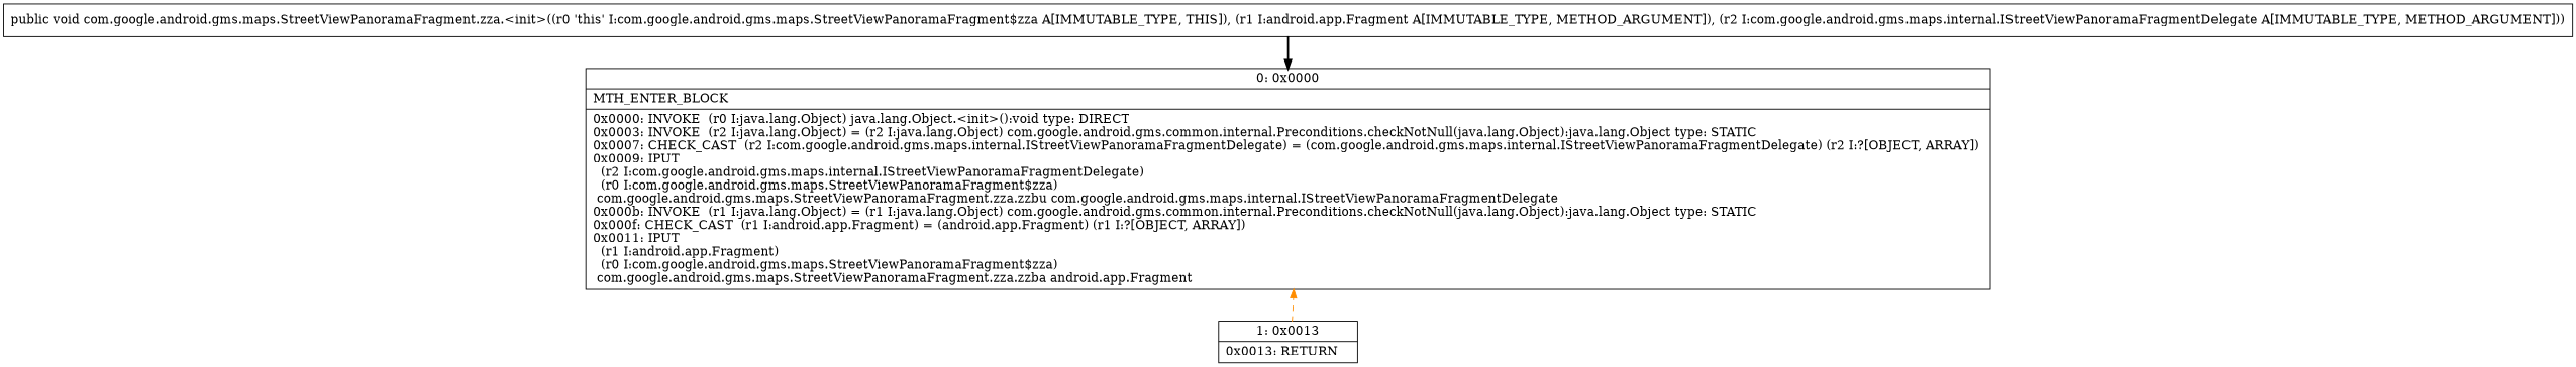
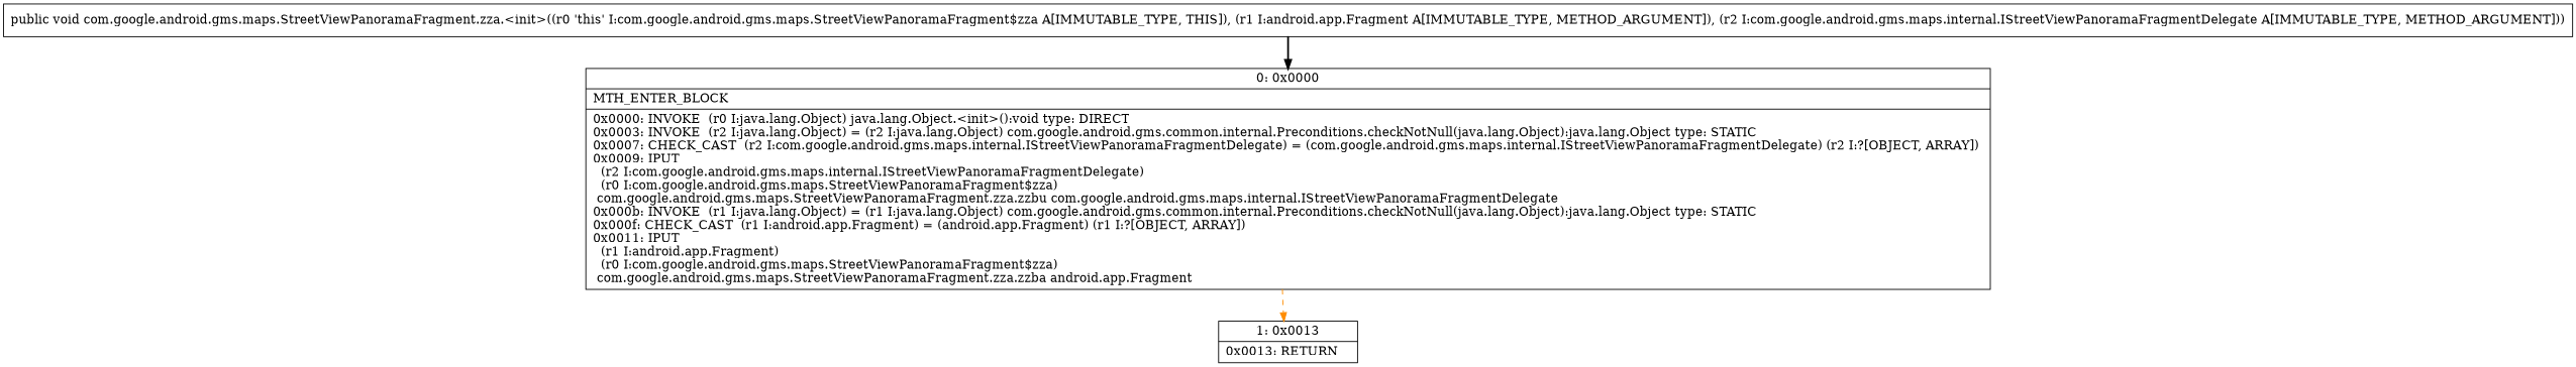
  digraph {
    node [shape=record]
    n1 [label="{0\:\ 0x0000|MTH_ENTER_BLOCK\l|0x0000: INVOKE  (r0 I:java.lang.Object) java.lang.Object.\<init\>():void type: DIRECT \l0x0003: INVOKE  (r2 I:java.lang.Object) = (r2 I:java.lang.Object) com.google.android.gms.common.internal.Preconditions.checkNotNull(java.lang.Object):java.lang.Object type: STATIC \l0x0007: CHECK_CAST  (r2 I:com.google.android.gms.maps.internal.IStreetViewPanoramaFragmentDelegate) = (com.google.android.gms.maps.internal.IStreetViewPanoramaFragmentDelegate) (r2 I:?[OBJECT, ARRAY]) \l0x0009: IPUT  \l  (r2 I:com.google.android.gms.maps.internal.IStreetViewPanoramaFragmentDelegate)\l  (r0 I:com.google.android.gms.maps.StreetViewPanoramaFragment$zza)\l com.google.android.gms.maps.StreetViewPanoramaFragment.zza.zzbu com.google.android.gms.maps.internal.IStreetViewPanoramaFragmentDelegate \l0x000b: INVOKE  (r1 I:java.lang.Object) = (r1 I:java.lang.Object) com.google.android.gms.common.internal.Preconditions.checkNotNull(java.lang.Object):java.lang.Object type: STATIC \l0x000f: CHECK_CAST  (r1 I:android.app.Fragment) = (android.app.Fragment) (r1 I:?[OBJECT, ARRAY]) \l0x0011: IPUT  \l  (r1 I:android.app.Fragment)\l  (r0 I:com.google.android.gms.maps.StreetViewPanoramaFragment$zza)\l com.google.android.gms.maps.StreetViewPanoramaFragment.zza.zzba android.app.Fragment \l}"]
    n2 [label="{1\:\ 0x0013|0x0013: RETURN   \l}"]
    n3 [label="{public void com.google.android.gms.maps.StreetViewPanoramaFragment.zza.\<init\>((r0 'this' I:com.google.android.gms.maps.StreetViewPanoramaFragment$zza A[IMMUTABLE_TYPE, THIS]), (r1 I:android.app.Fragment A[IMMUTABLE_TYPE, METHOD_ARGUMENT]), (r2 I:com.google.android.gms.maps.internal.IStreetViewPanoramaFragmentDelegate A[IMMUTABLE_TYPE, METHOD_ARGUMENT])) }"]
-   n2 -> n1 [color=darkorange style=dashed]
+   n1 -> n2 [color=darkorange style=dashed]
    n3 -> n1 [color=black style=bold]
  }
